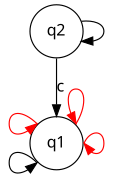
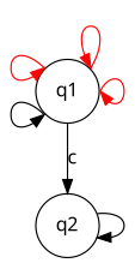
  digraph {
    fontname="Noto Sans"
    node [shape=circle fontname="Noto Sans"]
    edge [fontname="Noto Sans"]
    q1 [height=0.4 texlbl="$x_0$" width=0.4]
    q2 [height=0.4 texlbl="$x_1$" width=0.4]
    q1 -> q1 [headlabel=" " headport=sw lblstyle="below=0.3cm" tailport=sw texlbl="$\neg a \land \neg b \land \neg c$"]
    q1 -> q1 [color=red headport=nw label=" " lblstyle="above=0.3cm" tailport=nw texlbl="\textcircled{\scriptsize 1}\textcircled{\scriptsize 2}\\$a \land b \land \neg c$"]
    q1 -> q1 [color=red headport=ne label=" " tailport=ne texlbl="\textcircled{\scriptsize 1}\\$a \land \neg b \land \neg c$"]
    q1 -> q1 [color=red headport=e label=" " tailport=e texlbl="\textcircled{\scriptsize 2}\\$\neg a \land b \land \neg c$"]
-   q2 -> q1 [label=c]
+   q1 -> q2 [label=c]
    q2 -> q2 [label=" " texlbl="$\top$"]
  }
